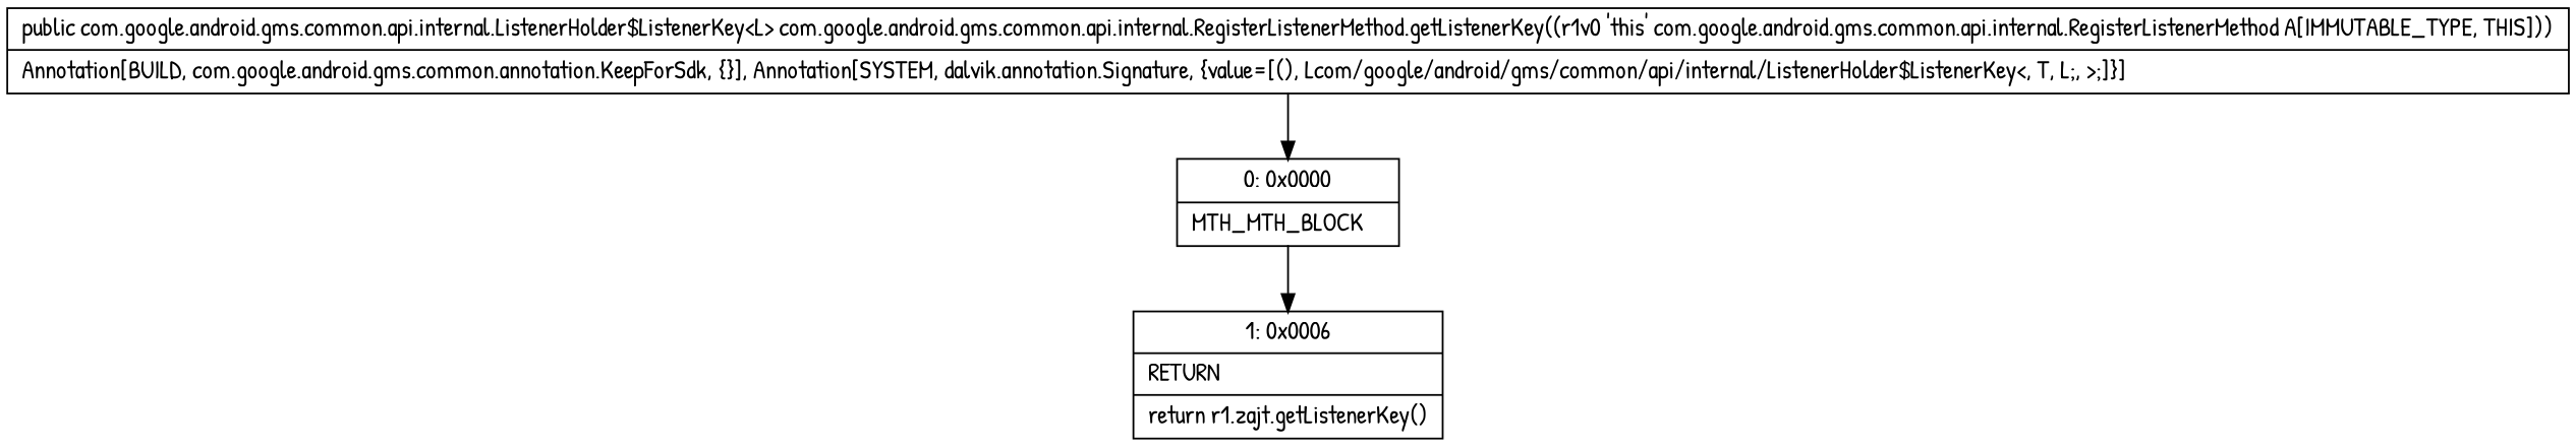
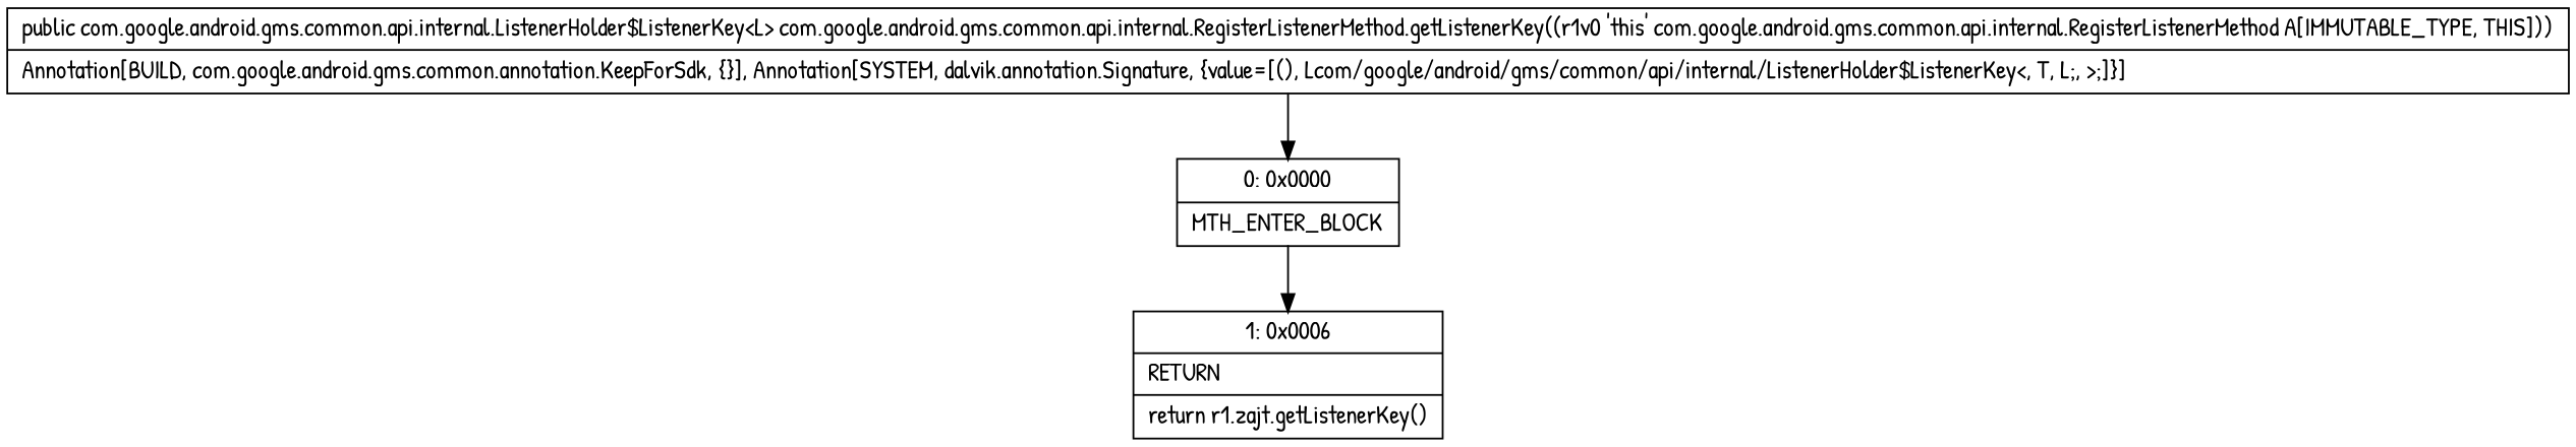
  digraph {
    fontname="Patrick Hand"
    node [shape=record fontname="Patrick Hand"]
    edge [fontname="Patrick Hand"]
-   n1 [label="{0\:\ 0x0000|MTH_MTH_BLOCK\l}"]
+   n1 [label="{0\:\ 0x0000|MTH_ENTER_BLOCK\l}"]
    n2 [label="{1\:\ 0x0006|RETURN\l|return r1.zajt.getListenerKey()\l}"]
    n3 [label="{public com.google.android.gms.common.api.internal.ListenerHolder$ListenerKey\<L\> com.google.android.gms.common.api.internal.RegisterListenerMethod.getListenerKey((r1v0 'this' com.google.android.gms.common.api.internal.RegisterListenerMethod A[IMMUTABLE_TYPE, THIS]))  | Annotation[BUILD, com.google.android.gms.common.annotation.KeepForSdk, \{\}], Annotation[SYSTEM, dalvik.annotation.Signature, \{value=[(), Lcom\/google\/android\/gms\/common\/api\/internal\/ListenerHolder$ListenerKey\<, T, L;, \>;]\}]\l}"]
    n1 -> n2
    n3 -> n1
  }
